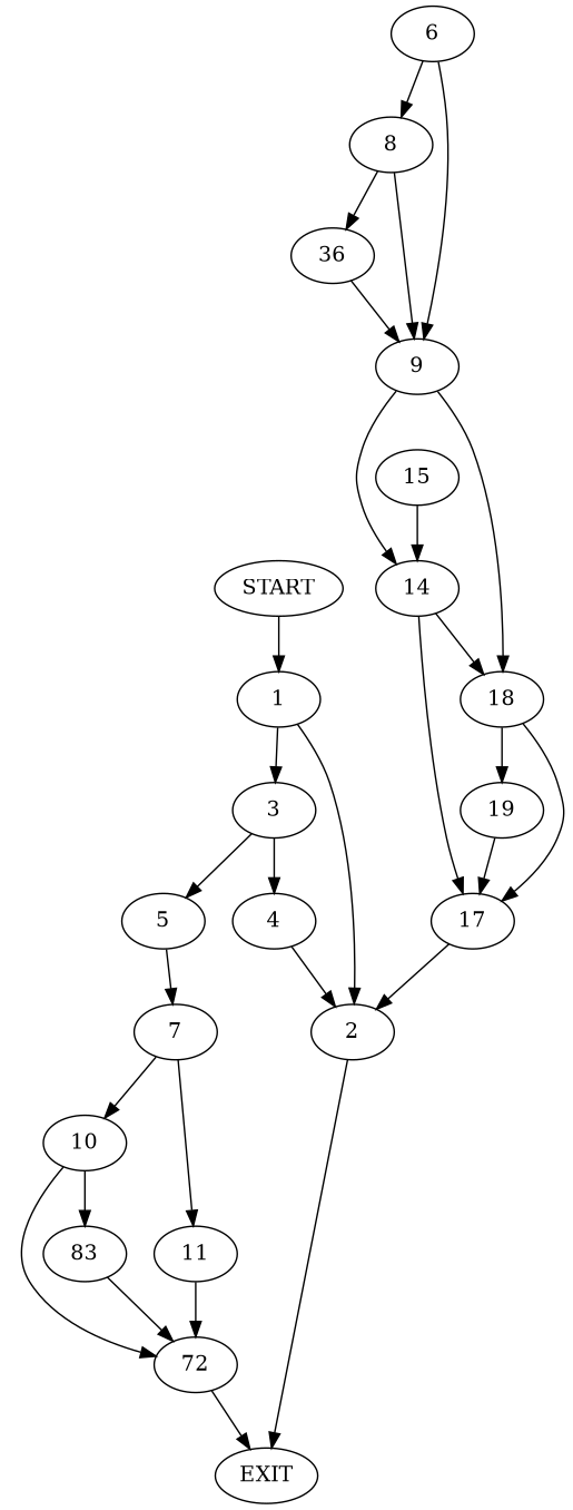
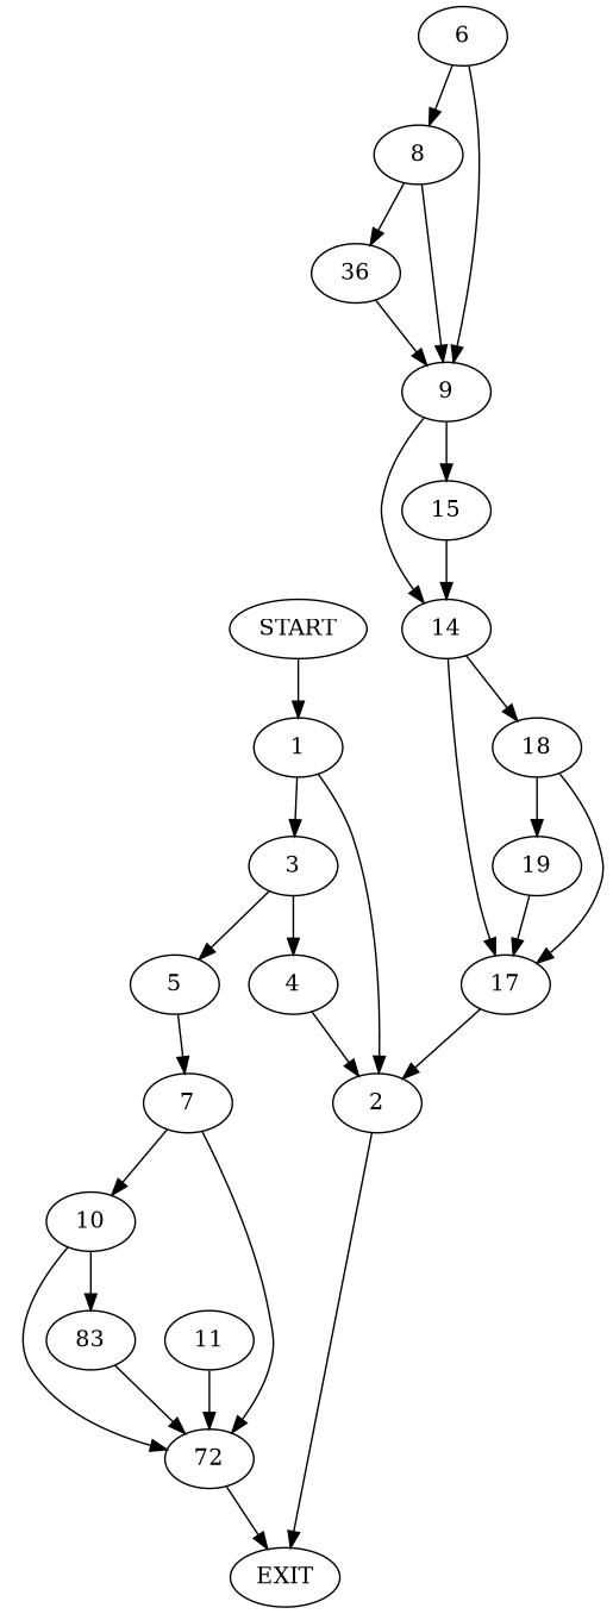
  digraph {
    n1 [label=START]
    1
    2
    3
    n5 [label=EXIT]
    4
    5
    7
    6
    8
    9
    10
    11
    n14 [label=36]
    14
    15
    n17 [label=72]
    n18 [label=83]
    17
    18
    19
    n1 -> 1
    1 -> 2
    1 -> 3
    2 -> n5
    3 -> 4
    3 -> 5
    4 -> 2
    5 -> 7
    7 -> 10
-   7 -> 11
+   7 -> n17
    6 -> 8
    6 -> 9
    8 -> 9
    8 -> n14
    9 -> 14
-   9 -> 18
+   9 -> 15
    10 -> n17
    10 -> n18
    11 -> n17
    n14 -> 9
    14 -> 17
    14 -> 18
    15 -> 14
    n17 -> n5
    n18 -> n17
    17 -> 2
    18 -> 17
    18 -> 19
    19 -> 17
  }
